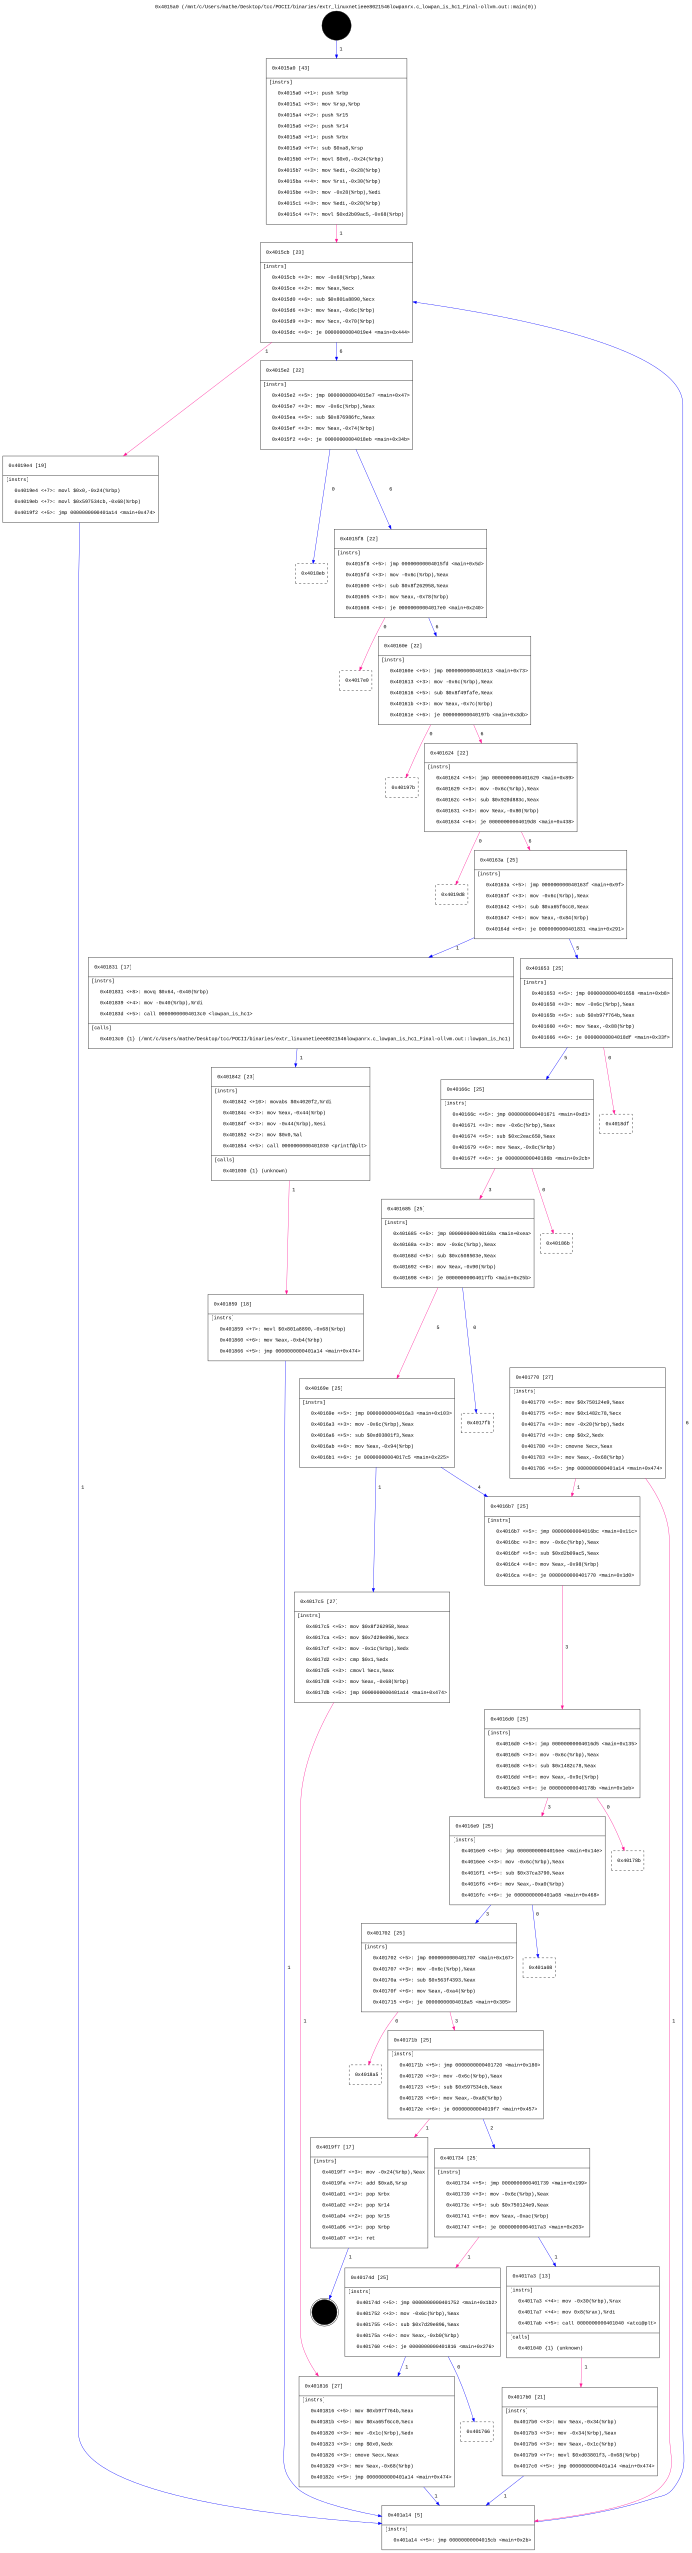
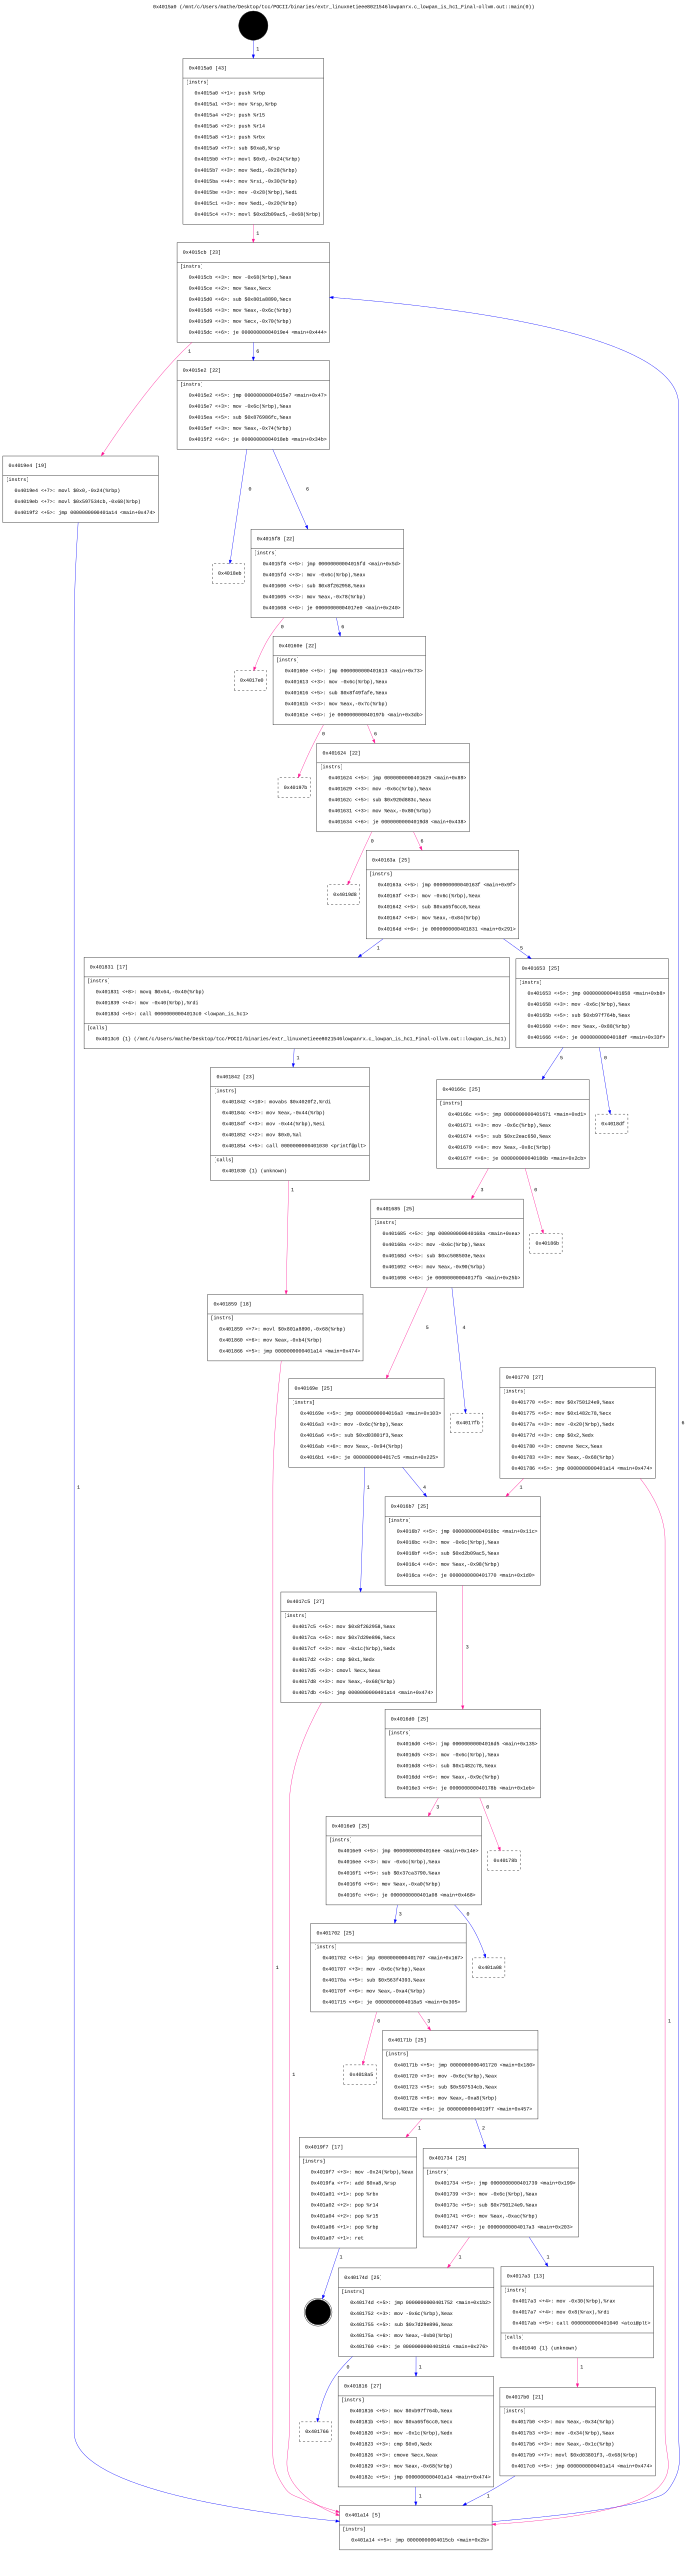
  digraph {
    fontname="Liberation Mono"
    label="0x4015a0 (/mnt/c/Users/mathe/Desktop/tcc/POCII/binaries/extr_linuxnetieee8021546lowpanrx.c_lowpan_is_hc1_Final-ollvm.out::main(0))"
    labelloc=t
    node [fontname="Liberation Mono" shape=record]
    edge [color=blue fontname="Liberation Mono"]
    Entry [fillcolor=black height=0.3 shape=circle style=filled width=0.3]
    n2 [label="{\n     0x4015a0 [43]\l\n     | [instrs]\l\n     &nbsp;&nbsp;0x4015a0 \<+1\>: push %rbp\l\n     &nbsp;&nbsp;0x4015a1 \<+3\>: mov %rsp,%rbp\l\n     &nbsp;&nbsp;0x4015a4 \<+2\>: push %r15\l\n     &nbsp;&nbsp;0x4015a6 \<+2\>: push %r14\l\n     &nbsp;&nbsp;0x4015a8 \<+1\>: push %rbx\l\n     &nbsp;&nbsp;0x4015a9 \<+7\>: sub $0xa8,%rsp\l\n     &nbsp;&nbsp;0x4015b0 \<+7\>: movl $0x0,-0x24(%rbp)\l\n     &nbsp;&nbsp;0x4015b7 \<+3\>: mov %edi,-0x28(%rbp)\l\n     &nbsp;&nbsp;0x4015ba \<+4\>: mov %rsi,-0x30(%rbp)\l\n     &nbsp;&nbsp;0x4015be \<+3\>: mov -0x28(%rbp),%edi\l\n     &nbsp;&nbsp;0x4015c1 \<+3\>: mov %edi,-0x20(%rbp)\l\n     &nbsp;&nbsp;0x4015c4 \<+7\>: movl $0xd2b09ac5,-0x68(%rbp)\l\n  }"]
    n3 [label="{\n     0x4015cb [23]\l\n     | [instrs]\l\n     &nbsp;&nbsp;0x4015cb \<+3\>: mov -0x68(%rbp),%eax\l\n     &nbsp;&nbsp;0x4015ce \<+2\>: mov %eax,%ecx\l\n     &nbsp;&nbsp;0x4015d0 \<+6\>: sub $0x801a8890,%ecx\l\n     &nbsp;&nbsp;0x4015d6 \<+3\>: mov %eax,-0x6c(%rbp)\l\n     &nbsp;&nbsp;0x4015d9 \<+3\>: mov %ecx,-0x70(%rbp)\l\n     &nbsp;&nbsp;0x4015dc \<+6\>: je 00000000004019e4 \<main+0x444\>\l\n  }"]
    n4 [label="{\n     0x4019e4 [19]\l\n     | [instrs]\l\n     &nbsp;&nbsp;0x4019e4 \<+7\>: movl $0x0,-0x24(%rbp)\l\n     &nbsp;&nbsp;0x4019eb \<+7\>: movl $0x597534cb,-0x68(%rbp)\l\n     &nbsp;&nbsp;0x4019f2 \<+5\>: jmp 0000000000401a14 \<main+0x474\>\l\n  }"]
    n5 [label="{\n     0x4015e2 [22]\l\n     | [instrs]\l\n     &nbsp;&nbsp;0x4015e2 \<+5\>: jmp 00000000004015e7 \<main+0x47\>\l\n     &nbsp;&nbsp;0x4015e7 \<+3\>: mov -0x6c(%rbp),%eax\l\n     &nbsp;&nbsp;0x4015ea \<+5\>: sub $0x876986fc,%eax\l\n     &nbsp;&nbsp;0x4015ef \<+3\>: mov %eax,-0x74(%rbp)\l\n     &nbsp;&nbsp;0x4015f2 \<+6\>: je 00000000004018eb \<main+0x34b\>\l\n  }"]
    n6 [label="{\n     0x401a14 [5]\l\n     | [instrs]\l\n     &nbsp;&nbsp;0x401a14 \<+5\>: jmp 00000000004015cb \<main+0x2b\>\l\n  }"]
    n7 [label="{\n     0x4018eb\l\n  }" style=dashed]
    n8 [label="{\n     0x4015f8 [22]\l\n     | [instrs]\l\n     &nbsp;&nbsp;0x4015f8 \<+5\>: jmp 00000000004015fd \<main+0x5d\>\l\n     &nbsp;&nbsp;0x4015fd \<+3\>: mov -0x6c(%rbp),%eax\l\n     &nbsp;&nbsp;0x401600 \<+5\>: sub $0x8f262958,%eax\l\n     &nbsp;&nbsp;0x401605 \<+3\>: mov %eax,-0x78(%rbp)\l\n     &nbsp;&nbsp;0x401608 \<+6\>: je 00000000004017e0 \<main+0x240\>\l\n  }"]
    n9 [label="{\n     0x4017e0\l\n  }" style=dashed]
    n10 [label="{\n     0x40160e [22]\l\n     | [instrs]\l\n     &nbsp;&nbsp;0x40160e \<+5\>: jmp 0000000000401613 \<main+0x73\>\l\n     &nbsp;&nbsp;0x401613 \<+3\>: mov -0x6c(%rbp),%eax\l\n     &nbsp;&nbsp;0x401616 \<+5\>: sub $0x8f49fafe,%eax\l\n     &nbsp;&nbsp;0x40161b \<+3\>: mov %eax,-0x7c(%rbp)\l\n     &nbsp;&nbsp;0x40161e \<+6\>: je 000000000040197b \<main+0x3db\>\l\n  }"]
    Exit [fillcolor=black height=0.3 peripheries=2 shape=circle style=filled width=0.3]
    n12 [label="{\n     0x40197b\l\n  }" style=dashed]
    n13 [label="{\n     0x401624 [22]\l\n     | [instrs]\l\n     &nbsp;&nbsp;0x401624 \<+5\>: jmp 0000000000401629 \<main+0x89\>\l\n     &nbsp;&nbsp;0x401629 \<+3\>: mov -0x6c(%rbp),%eax\l\n     &nbsp;&nbsp;0x40162c \<+5\>: sub $0x920d883c,%eax\l\n     &nbsp;&nbsp;0x401631 \<+3\>: mov %eax,-0x80(%rbp)\l\n     &nbsp;&nbsp;0x401634 \<+6\>: je 00000000004019d8 \<main+0x438\>\l\n  }"]
    n14 [label="{\n     0x401859 [18]\l\n     | [instrs]\l\n     &nbsp;&nbsp;0x401859 \<+7\>: movl $0x801a8890,-0x68(%rbp)\l\n     &nbsp;&nbsp;0x401860 \<+6\>: mov %eax,-0xb4(%rbp)\l\n     &nbsp;&nbsp;0x401866 \<+5\>: jmp 0000000000401a14 \<main+0x474\>\l\n  }"]
    n15 [label="{\n     0x4019d8\l\n  }" style=dashed]
    n16 [label="{\n     0x40163a [25]\l\n     | [instrs]\l\n     &nbsp;&nbsp;0x40163a \<+5\>: jmp 000000000040163f \<main+0x9f\>\l\n     &nbsp;&nbsp;0x40163f \<+3\>: mov -0x6c(%rbp),%eax\l\n     &nbsp;&nbsp;0x401642 \<+5\>: sub $0xa65f6cc0,%eax\l\n     &nbsp;&nbsp;0x401647 \<+6\>: mov %eax,-0x84(%rbp)\l\n     &nbsp;&nbsp;0x40164d \<+6\>: je 0000000000401831 \<main+0x291\>\l\n  }"]
    n17 [label="{\n     0x401842 [23]\l\n     | [instrs]\l\n     &nbsp;&nbsp;0x401842 \<+10\>: movabs $0x4020f2,%rdi\l\n     &nbsp;&nbsp;0x40184c \<+3\>: mov %eax,-0x44(%rbp)\l\n     &nbsp;&nbsp;0x40184f \<+3\>: mov -0x44(%rbp),%esi\l\n     &nbsp;&nbsp;0x401852 \<+2\>: mov $0x0,%al\l\n     &nbsp;&nbsp;0x401854 \<+5\>: call 0000000000401030 \<printf@plt\>\l\n     | [calls]\l\n     &nbsp;&nbsp;0x401030 \{1\} (unknown)\l\n  }"]
    n18 [label="{\n     0x401831 [17]\l\n     | [instrs]\l\n     &nbsp;&nbsp;0x401831 \<+8\>: movq $0x64,-0x40(%rbp)\l\n     &nbsp;&nbsp;0x401839 \<+4\>: mov -0x40(%rbp),%rdi\l\n     &nbsp;&nbsp;0x40183d \<+5\>: call 00000000004013c0 \<lowpan_is_hc1\>\l\n     | [calls]\l\n     &nbsp;&nbsp;0x4013c0 \{1\} (/mnt/c/Users/mathe/Desktop/tcc/POCII/binaries/extr_linuxnetieee8021546lowpanrx.c_lowpan_is_hc1_Final-ollvm.out::lowpan_is_hc1)\l\n  }"]
    n19 [label="{\n     0x401653 [25]\l\n     | [instrs]\l\n     &nbsp;&nbsp;0x401653 \<+5\>: jmp 0000000000401658 \<main+0xb8\>\l\n     &nbsp;&nbsp;0x401658 \<+3\>: mov -0x6c(%rbp),%eax\l\n     &nbsp;&nbsp;0x40165b \<+5\>: sub $0xb97f764b,%eax\l\n     &nbsp;&nbsp;0x401660 \<+6\>: mov %eax,-0x88(%rbp)\l\n     &nbsp;&nbsp;0x401666 \<+6\>: je 00000000004018df \<main+0x33f\>\l\n  }"]
    n20 [label="{\n     0x401766\l\n  }" style=dashed]
    n21 [label="{\n     0x4018df\l\n  }" style=dashed]
    n22 [label="{\n     0x40166c [25]\l\n     | [instrs]\l\n     &nbsp;&nbsp;0x40166c \<+5\>: jmp 0000000000401671 \<main+0xd1\>\l\n     &nbsp;&nbsp;0x401671 \<+3\>: mov -0x6c(%rbp),%eax\l\n     &nbsp;&nbsp;0x401674 \<+5\>: sub $0xc2eac650,%eax\l\n     &nbsp;&nbsp;0x401679 \<+6\>: mov %eax,-0x8c(%rbp)\l\n     &nbsp;&nbsp;0x40167f \<+6\>: je 000000000040186b \<main+0x2cb\>\l\n  }"]
    n23 [label="{\n     0x401816 [27]\l\n     | [instrs]\l\n     &nbsp;&nbsp;0x401816 \<+5\>: mov $0xb97f764b,%eax\l\n     &nbsp;&nbsp;0x40181b \<+5\>: mov $0xa65f6cc0,%ecx\l\n     &nbsp;&nbsp;0x401820 \<+3\>: mov -0x1c(%rbp),%edx\l\n     &nbsp;&nbsp;0x401823 \<+3\>: cmp $0x0,%edx\l\n     &nbsp;&nbsp;0x401826 \<+3\>: cmove %ecx,%eax\l\n     &nbsp;&nbsp;0x401829 \<+3\>: mov %eax,-0x68(%rbp)\l\n     &nbsp;&nbsp;0x40182c \<+5\>: jmp 0000000000401a14 \<main+0x474\>\l\n  }"]
    n24 [label="{\n     0x40186b\l\n  }" style=dashed]
    n25 [label="{\n     0x401685 [25]\l\n     | [instrs]\l\n     &nbsp;&nbsp;0x401685 \<+5\>: jmp 000000000040168a \<main+0xea\>\l\n     &nbsp;&nbsp;0x40168a \<+3\>: mov -0x6c(%rbp),%eax\l\n     &nbsp;&nbsp;0x40168d \<+5\>: sub $0xc508503e,%eax\l\n     &nbsp;&nbsp;0x401692 \<+6\>: mov %eax,-0x90(%rbp)\l\n     &nbsp;&nbsp;0x401698 \<+6\>: je 00000000004017fb \<main+0x25b\>\l\n  }"]
    n26 [label="{\n     0x4017b0 [21]\l\n     | [instrs]\l\n     &nbsp;&nbsp;0x4017b0 \<+3\>: mov %eax,-0x34(%rbp)\l\n     &nbsp;&nbsp;0x4017b3 \<+3\>: mov -0x34(%rbp),%eax\l\n     &nbsp;&nbsp;0x4017b6 \<+3\>: mov %eax,-0x1c(%rbp)\l\n     &nbsp;&nbsp;0x4017b9 \<+7\>: movl $0xd03801f3,-0x68(%rbp)\l\n     &nbsp;&nbsp;0x4017c0 \<+5\>: jmp 0000000000401a14 \<main+0x474\>\l\n  }"]
    n27 [label="{\n     0x4017fb\l\n  }" style=dashed]
    n28 [label="{\n     0x40169e [25]\l\n     | [instrs]\l\n     &nbsp;&nbsp;0x40169e \<+5\>: jmp 00000000004016a3 \<main+0x103\>\l\n     &nbsp;&nbsp;0x4016a3 \<+3\>: mov -0x6c(%rbp),%eax\l\n     &nbsp;&nbsp;0x4016a6 \<+5\>: sub $0xd03801f3,%eax\l\n     &nbsp;&nbsp;0x4016ab \<+6\>: mov %eax,-0x94(%rbp)\l\n     &nbsp;&nbsp;0x4016b1 \<+6\>: je 00000000004017c5 \<main+0x225\>\l\n  }"]
    n29 [label="{\n     0x40174d [25]\l\n     | [instrs]\l\n     &nbsp;&nbsp;0x40174d \<+5\>: jmp 0000000000401752 \<main+0x1b2\>\l\n     &nbsp;&nbsp;0x401752 \<+3\>: mov -0x6c(%rbp),%eax\l\n     &nbsp;&nbsp;0x401755 \<+5\>: sub $0x7d29e896,%eax\l\n     &nbsp;&nbsp;0x40175a \<+6\>: mov %eax,-0xb0(%rbp)\l\n     &nbsp;&nbsp;0x401760 \<+6\>: je 0000000000401816 \<main+0x276\>\l\n  }"]
    n30 [label="{\n     0x4017c5 [27]\l\n     | [instrs]\l\n     &nbsp;&nbsp;0x4017c5 \<+5\>: mov $0x8f262958,%eax\l\n     &nbsp;&nbsp;0x4017ca \<+5\>: mov $0x7d29e896,%ecx\l\n     &nbsp;&nbsp;0x4017cf \<+3\>: mov -0x1c(%rbp),%edx\l\n     &nbsp;&nbsp;0x4017d2 \<+3\>: cmp $0x1,%edx\l\n     &nbsp;&nbsp;0x4017d5 \<+3\>: cmovl %ecx,%eax\l\n     &nbsp;&nbsp;0x4017d8 \<+3\>: mov %eax,-0x68(%rbp)\l\n     &nbsp;&nbsp;0x4017db \<+5\>: jmp 0000000000401a14 \<main+0x474\>\l\n  }"]
    n31 [label="{\n     0x4016b7 [25]\l\n     | [instrs]\l\n     &nbsp;&nbsp;0x4016b7 \<+5\>: jmp 00000000004016bc \<main+0x11c\>\l\n     &nbsp;&nbsp;0x4016bc \<+3\>: mov -0x6c(%rbp),%eax\l\n     &nbsp;&nbsp;0x4016bf \<+5\>: sub $0xd2b09ac5,%eax\l\n     &nbsp;&nbsp;0x4016c4 \<+6\>: mov %eax,-0x98(%rbp)\l\n     &nbsp;&nbsp;0x4016ca \<+6\>: je 0000000000401770 \<main+0x1d0\>\l\n  }"]
    n32 [label="{\n     0x4017a3 [13]\l\n     | [instrs]\l\n     &nbsp;&nbsp;0x4017a3 \<+4\>: mov -0x30(%rbp),%rax\l\n     &nbsp;&nbsp;0x4017a7 \<+4\>: mov 0x8(%rax),%rdi\l\n     &nbsp;&nbsp;0x4017ab \<+5\>: call 0000000000401040 \<atoi@plt\>\l\n     | [calls]\l\n     &nbsp;&nbsp;0x401040 \{1\} (unknown)\l\n  }"]
    n33 [label="{\n     0x4016d0 [25]\l\n     | [instrs]\l\n     &nbsp;&nbsp;0x4016d0 \<+5\>: jmp 00000000004016d5 \<main+0x135\>\l\n     &nbsp;&nbsp;0x4016d5 \<+3\>: mov -0x6c(%rbp),%eax\l\n     &nbsp;&nbsp;0x4016d8 \<+5\>: sub $0x1482c78,%eax\l\n     &nbsp;&nbsp;0x4016dd \<+6\>: mov %eax,-0x9c(%rbp)\l\n     &nbsp;&nbsp;0x4016e3 \<+6\>: je 000000000040178b \<main+0x1eb\>\l\n  }"]
    n34 [label="{\n     0x401734 [25]\l\n     | [instrs]\l\n     &nbsp;&nbsp;0x401734 \<+5\>: jmp 0000000000401739 \<main+0x199\>\l\n     &nbsp;&nbsp;0x401739 \<+3\>: mov -0x6c(%rbp),%eax\l\n     &nbsp;&nbsp;0x40173c \<+5\>: sub $0x750124e9,%eax\l\n     &nbsp;&nbsp;0x401741 \<+6\>: mov %eax,-0xac(%rbp)\l\n     &nbsp;&nbsp;0x401747 \<+6\>: je 00000000004017a3 \<main+0x203\>\l\n  }"]
    n35 [label="{\n     0x401770 [27]\l\n     | [instrs]\l\n     &nbsp;&nbsp;0x401770 \<+5\>: mov $0x750124e9,%eax\l\n     &nbsp;&nbsp;0x401775 \<+5\>: mov $0x1482c78,%ecx\l\n     &nbsp;&nbsp;0x40177a \<+3\>: mov -0x20(%rbp),%edx\l\n     &nbsp;&nbsp;0x40177d \<+3\>: cmp $0x2,%edx\l\n     &nbsp;&nbsp;0x401780 \<+3\>: cmovne %ecx,%eax\l\n     &nbsp;&nbsp;0x401783 \<+3\>: mov %eax,-0x68(%rbp)\l\n     &nbsp;&nbsp;0x401786 \<+5\>: jmp 0000000000401a14 \<main+0x474\>\l\n  }"]
    n36 [label="{\n     0x40178b\l\n  }" style=dashed]
    n37 [label="{\n     0x4016e9 [25]\l\n     | [instrs]\l\n     &nbsp;&nbsp;0x4016e9 \<+5\>: jmp 00000000004016ee \<main+0x14e\>\l\n     &nbsp;&nbsp;0x4016ee \<+3\>: mov -0x6c(%rbp),%eax\l\n     &nbsp;&nbsp;0x4016f1 \<+5\>: sub $0x37ca3790,%eax\l\n     &nbsp;&nbsp;0x4016f6 \<+6\>: mov %eax,-0xa0(%rbp)\l\n     &nbsp;&nbsp;0x4016fc \<+6\>: je 0000000000401a08 \<main+0x468\>\l\n  }"]
    n38 [label="{\n     0x4019f7 [17]\l\n     | [instrs]\l\n     &nbsp;&nbsp;0x4019f7 \<+3\>: mov -0x24(%rbp),%eax\l\n     &nbsp;&nbsp;0x4019fa \<+7\>: add $0xa8,%rsp\l\n     &nbsp;&nbsp;0x401a01 \<+1\>: pop %rbx\l\n     &nbsp;&nbsp;0x401a02 \<+2\>: pop %r14\l\n     &nbsp;&nbsp;0x401a04 \<+2\>: pop %r15\l\n     &nbsp;&nbsp;0x401a06 \<+1\>: pop %rbp\l\n     &nbsp;&nbsp;0x401a07 \<+1\>: ret\l\n  }"]
    n39 [label="{\n     0x401a08\l\n  }" style=dashed]
    n40 [label="{\n     0x401702 [25]\l\n     | [instrs]\l\n     &nbsp;&nbsp;0x401702 \<+5\>: jmp 0000000000401707 \<main+0x167\>\l\n     &nbsp;&nbsp;0x401707 \<+3\>: mov -0x6c(%rbp),%eax\l\n     &nbsp;&nbsp;0x40170a \<+5\>: sub $0x563f4393,%eax\l\n     &nbsp;&nbsp;0x40170f \<+6\>: mov %eax,-0xa4(%rbp)\l\n     &nbsp;&nbsp;0x401715 \<+6\>: je 00000000004018a5 \<main+0x305\>\l\n  }"]
    n41 [label="{\n     0x40171b [25]\l\n     | [instrs]\l\n     &nbsp;&nbsp;0x40171b \<+5\>: jmp 0000000000401720 \<main+0x180\>\l\n     &nbsp;&nbsp;0x401720 \<+3\>: mov -0x6c(%rbp),%eax\l\n     &nbsp;&nbsp;0x401723 \<+5\>: sub $0x597534cb,%eax\l\n     &nbsp;&nbsp;0x401728 \<+6\>: mov %eax,-0xa8(%rbp)\l\n     &nbsp;&nbsp;0x40172e \<+6\>: je 00000000004019f7 \<main+0x457\>\l\n  }"]
    n42 [label="{\n     0x4018a5\l\n  }" style=dashed]
    Entry -> n2 [label=" 1"]
    n2 -> n3 [color=deeppink label=" 1"]
    n3 -> n4 [color=deeppink label=" 1"]
    n3 -> n5 [label=" 6"]
    n4 -> n6 [label=" 1"]
    n5 -> n7 [label=" 0"]
    n5 -> n8 [label=" 6"]
    n6 -> n3 [label=" 6"]
    n8 -> n9 [color=deeppink label=" 0"]
    n8 -> n10 [label=" 6"]
    n10 -> n12 [color=deeppink label=" 0"]
    n10 -> n13 [color=deeppink label=" 6"]
    n13 -> n15 [color=deeppink label=" 0"]
    n13 -> n16 [color=deeppink label=" 6"]
-   n14 -> n6 [label=" 1"]
+   n14 -> n6 [color=deeppink label=" 1"]
    n16 -> n18 [label=" 1"]
    n16 -> n19 [label=" 5"]
    n17 -> n14 [color=deeppink label=" 1"]
    n18 -> n17 [label=" 1"]
-   n19 -> n21 [color=deeppink label=" 0"]
+   n19 -> n21 [label=" 0"]
    n19 -> n22 [label=" 5"]
    n22 -> n24 [color=deeppink label=" 0"]
    n22 -> n25 [color=deeppink label=" 3"]
    n23 -> n6 [label=" 1"]
-   n25 -> n27 [label=" 0"]
+   n25 -> n27 [label=" 4"]
    n25 -> n28 [color=deeppink label=" 5"]
    n26 -> n6 [label=" 1"]
    n28 -> n30 [label=" 1"]
    n28 -> n31 [label=" 4"]
    n29 -> n20 [label=" 0"]
    n29 -> n23 [label=" 1"]
-   n30 -> n23 [color=deeppink label=" 1"]
+   n30 -> n6 [color=deeppink label=" 1"]
    n31 -> n33 [color=deeppink label=" 3"]
    n32 -> n26 [color=deeppink label=" 1"]
    n33 -> n36 [color=deeppink label=" 0"]
    n33 -> n37 [color=deeppink label=" 3"]
    n34 -> n29 [color=deeppink label=" 1"]
    n34 -> n32 [label=" 1"]
    n35 -> n6 [color=deeppink label=" 1"]
    n35 -> n31 [color=deeppink label=" 1"]
    n37 -> n39 [label=" 0"]
    n37 -> n40 [label=" 3"]
    n38 -> Exit [label=" 1"]
    n40 -> n41 [color=deeppink label=" 3"]
    n40 -> n42 [color=deeppink label=" 0"]
    n41 -> n34 [label=" 2"]
    n41 -> n38 [color=deeppink label=" 1"]
  }
